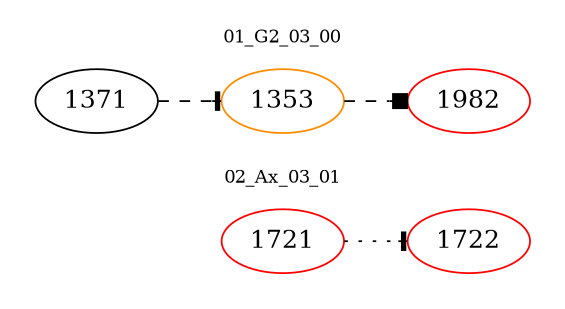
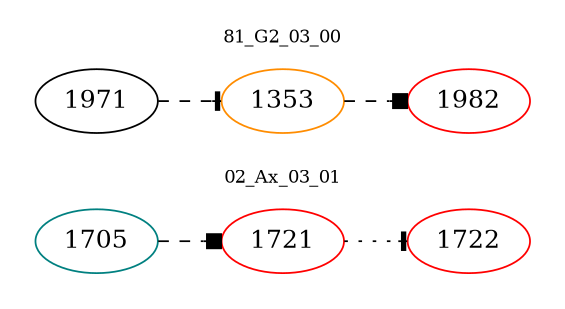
  digraph {
    rankdir=LR
    node [color=red]
    edge [arrowhead=box color=black style=dashed]
+   n1 [color=teal label=1705]
    n2 [label=1721]
    n3 [label=1722]
-   n4 [color=black label=1371]
+   n4 [color=black label=1971]
    n5 [color=darkorange label=1353]
    n6 [label=1982]
    subgraph cluster_1 {
      color=white
      fontsize=10
      label="02_Ax_03_01"
+     n1
      n2
      n3
    }
    subgraph cluster_2 {
      color=white
      fontsize=10
-     label="01_G2_03_00"
+     label="81_G2_03_00"
      n4
      n5
      n6
    }
+   n1 -> n2
    n2 -> n3 [arrowhead=tee style=dotted]
    n4 -> n5 [arrowhead=tee]
    n5 -> n6
  }
